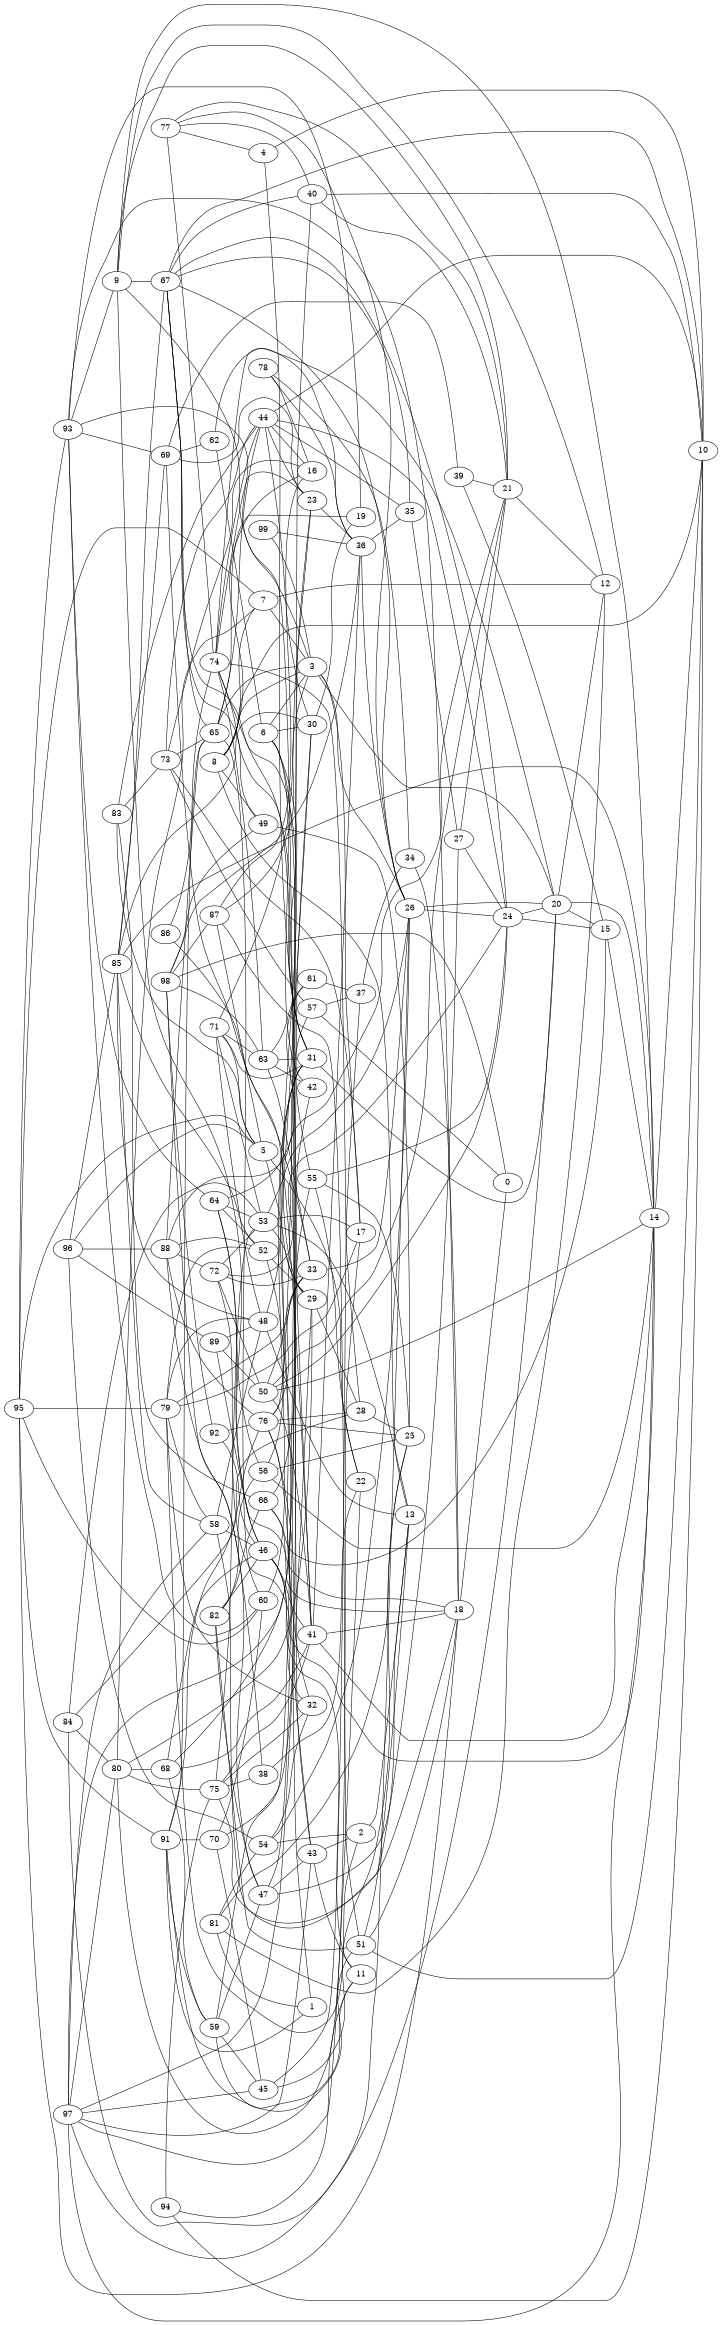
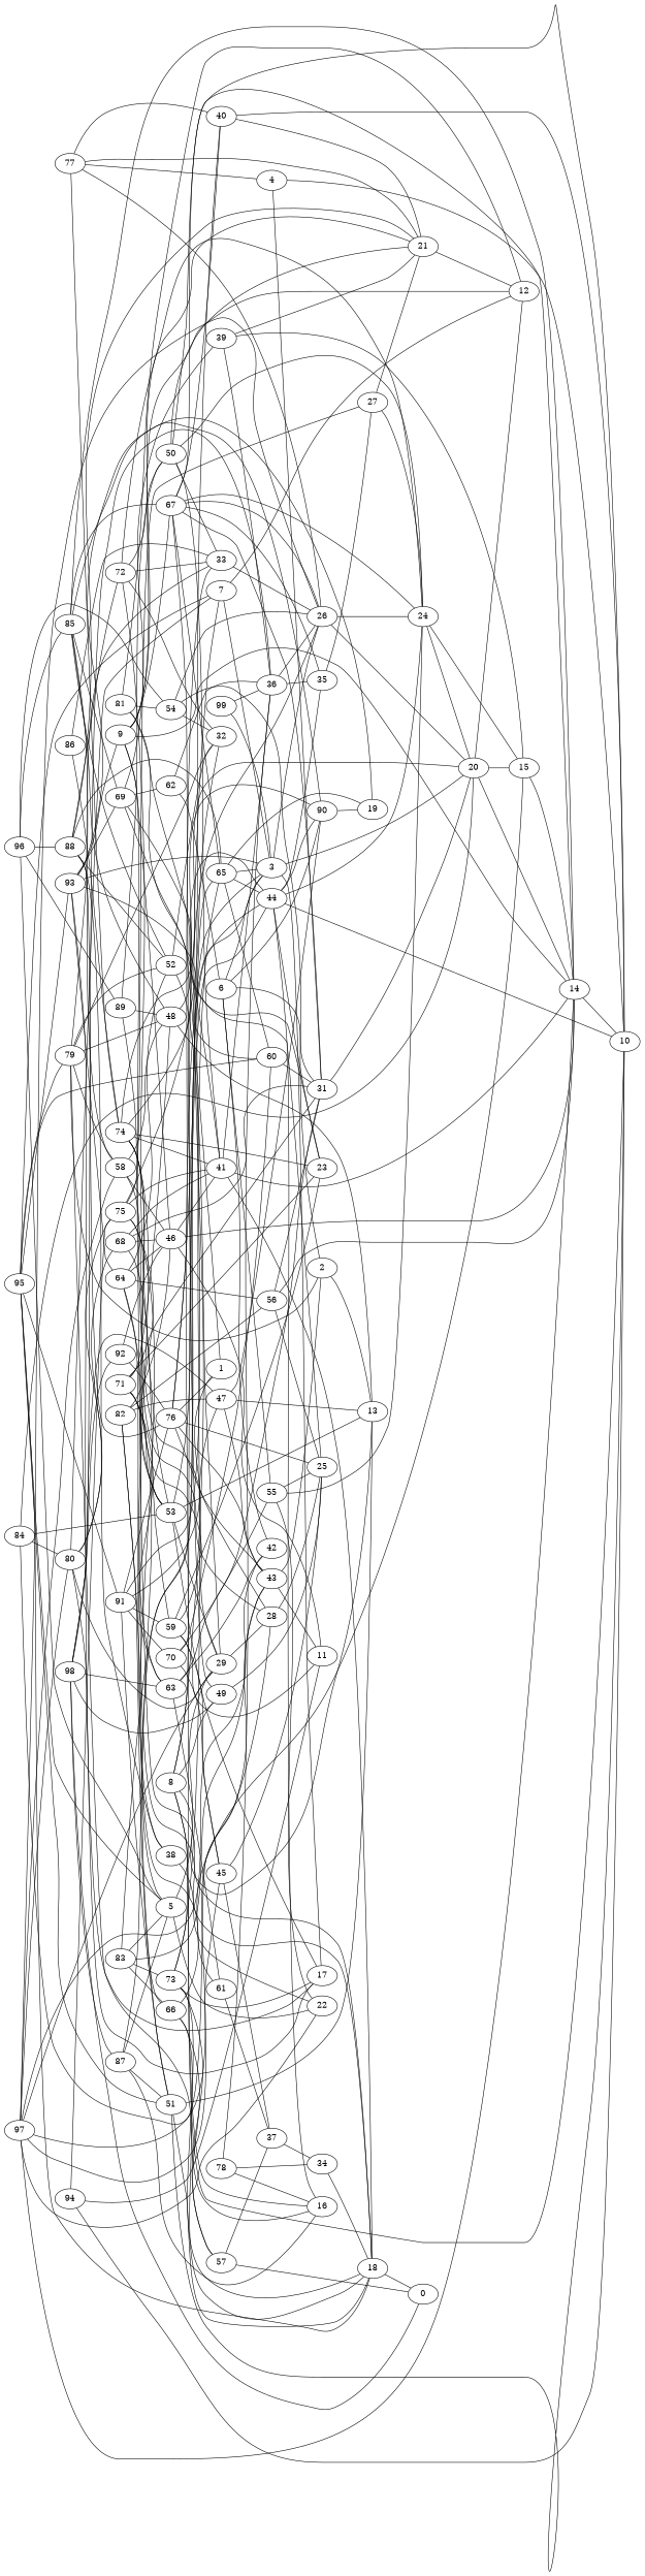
  digraph {
    rankdir=LR
    edge [color=black dir=none]
    77
    40
    4
    26
    74
    21
    10
    31
    20
    24
    29
    41
    28
    63
    44
    23
    12
    56
    14
    25
    79
    33
    48
    17
    52
    58
    2
    32
-   30
+   30 [label=90]
    13
    87
    5
    3
    51
    16
    22
    6
    55
    42
    19
    97
    80
    45
    43
    46
    18
    68
    75
    7
    60
    11
    36
    37
    34
    59
    47
    38
    53
    27
    35
    84
    69
    15
    0
    89
    50
    85
    67
    49
    65
    99
    8
    78
    94
    70
    39
    88
    76
    72
    1
    61
    54
    83
    73
    66
    82
    98
    92
    57
    71
    96
    91
    86
    81
    62
    95
    93
    9
    64
    subgraph sub_1 {
      77
      40
      4
      26
      74
      21
      10
      31
      20
      24
      29
      41
      28
      63
      44
      23
      12
      56
      14
      25
      79
      33
      48
      17
      52
      58
      2
      32
      30
      13
      87
      5
      3
      51
      16
      22
      6
      55
      42
      19
      97
      80
      45
      43
      46
      18
      68
      75
      7
      60
      11
      36
      37
      34
      59
      47
      38
      53
      27
      35
      84
      69
      15
      0
      89
      50
      85
      67
      49
      65
      99
      8
      78
      94
      70
      39
      88
      76
      72
      1
      61
      54
      83
      73
      66
      82
      98
      92
      57
      71
      96
      91
      86
      81
      62
      95
      93
      9
      64
    }
    77 -> 40
    77 -> 4
    77 -> 26
    77 -> 74
    77 -> 21
    40 -> 21
    40 -> 10
    4 -> 10
    4 -> 31
    26 -> 20
    26 -> 24
    74 -> 20
    74 -> 29
    74 -> 41
    74 -> 28
    74 -> 63
    74 -> 44
    74 -> 23
    21 -> 12
    31 -> 20
    20 -> 12
    20 -> 14
    20 -> 15
    24 -> 20
    24 -> 15
    29 -> 28
    41 -> 14
    41 -> 18
    41 -> 36
    28 -> 25
    63 -> 31
-   63 -> 33
    63 -> 42
    63 -> 61
    44 -> 10
    44 -> 24
    44 -> 23
    44 -> 30
    44 -> 16
    44 -> 35
    56 -> 31
    56 -> 14
    56 -> 25
    14 -> 10
    79 -> 33
    79 -> 48
    79 -> 17
    79 -> 52
    79 -> 58
    79 -> 2
    79 -> 32
    33 -> 26
    48 -> 30
    48 -> 13
    52 -> 29
    52 -> 32
    58 -> 48
    58 -> 46
    58 -> 18
    2 -> 13
    30 -> 19
    87 -> 5
    87 -> 3
    87 -> 51
    87 -> 16
    5 -> 29
    5 -> 22
    3 -> 26
    3 -> 20
    3 -> 17
    51 -> 10
    51 -> 13
    51 -> 18
    6 -> 31
    6 -> 30
    6 -> 3
    6 -> 55
    6 -> 42
    55 -> 24
    55 -> 25
    55 -> 22
    97 -> 26
    97 -> 29
    97 -> 14
    97 -> 58
    97 -> 22
    97 -> 42
    97 -> 80
    97 -> 45
    97 -> 43
    80 -> 29
    80 -> 17
    80 -> 68
    80 -> 75
    80 -> 7
    45 -> 25
    45 -> 37
    43 -> 2
    43 -> 11
    46 -> 41
    46 -> 14
    46 -> 11
    18 -> 0
    68 -> 31
    68 -> 41
    68 -> 46
    68 -> 59
    75 -> 41
    75 -> 32
    75 -> 38
    75 -> 53
    75 -> 27
    7 -> 12
    7 -> 3
    60 -> 31
    36 -> 26
    36 -> 35
    37 -> 34
    34 -> 18
    59 -> 23
    59 -> 45
    59 -> 11
    59 -> 47
    47 -> 30
    47 -> 13
    47 -> 43
    38 -> 22
    53 -> 26
    53 -> 29
    53 -> 17
    53 -> 13
    27 -> 21
    27 -> 24
    35 -> 27
    84 -> 20
    84 -> 28
    84 -> 80
    84 -> 53
    69 -> 41
    69 -> 23
    69 -> 39
    69 -> 62
    15 -> 14
    89 -> 48
    89 -> 18
    89 -> 50
    50 -> 21
    50 -> 24
    50 -> 41
    50 -> 14
    50 -> 33
    85 -> 14
    85 -> 48
    85 -> 52
    85 -> 58
    85 -> 30
    85 -> 69
    85 -> 67
    67 -> 40
    67 -> 26
    67 -> 10
    67 -> 31
    67 -> 24
    67 -> 35
    67 -> 49
    67 -> 65
    49 -> 25
    65 -> 44
    65 -> 3
    65 -> 19
    65 -> 60
    99 -> 3
    99 -> 36
    8 -> 10
    8 -> 13
    8 -> 3
    8 -> 16
    8 -> 7
    8 -> 49
    78 -> 16
    78 -> 36
    78 -> 34
    94 -> 10
    94 -> 75
    94 -> 11
    70 -> 55
    70 -> 45
    70 -> 60
    39 -> 21
-   23 -> 36
+   39 -> 36
    39 -> 15
    88 -> 21
    88 -> 52
    88 -> 38
    88 -> 65
    88 -> 76
    88 -> 72
    76 -> 40
    76 -> 28
    76 -> 25
    76 -> 33
    76 -> 43
    76 -> 1
    72 -> 24
    72 -> 33
    72 -> 32
    72 -> 53
    72 -> 50
    61 -> 37
    54 -> 26
    54 -> 2
    54 -> 32
    83 -> 44
    83 -> 5
+   83 -> 43
    83 -> 73
    83 -> 66
    73 -> 44
    73 -> 17
    73 -> 16
    73 -> 65
    73 -> 57
    66 -> 18
    66 -> 15
    66 -> 57
    82 -> 56
    82 -> 51
    82 -> 46
    82 -> 47
    82 -> 66
    98 -> 63
    98 -> 87
    98 -> 36
    98 -> 47
    98 -> 0
    98 -> 49
    98 -> 92
    92 -> 46
    92 -> 76
    57 -> 37
    57 -> 0
    71 -> 31
    71 -> 63
    71 -> 23
    71 -> 48
    71 -> 5
    71 -> 53
    96 -> 5
    96 -> 89
    96 -> 85
    96 -> 88
    96 -> 54
    91 -> 51
    91 -> 59
    91 -> 65
    91 -> 70
    91 -> 76
    91 -> 1
    86 -> 74
    86 -> 33
    81 -> 12
    81 -> 25
    81 -> 1
    81 -> 54
    62 -> 6
    62 -> 36
    95 -> 79
    95 -> 5
+   95 -> 51
    95 -> 18
    95 -> 7
    95 -> 60
    95 -> 91
    95 -> 93
    93 -> 3
    93 -> 19
    93 -> 18
    93 -> 60
    93 -> 69
    93 -> 9
    93 -> 64
    9 -> 21
    9 -> 12
    9 -> 14
    9 -> 43
    9 -> 46
    9 -> 67
    64 -> 56
    64 -> 52
    64 -> 46
    64 -> 53
    64 -> 61
  }
